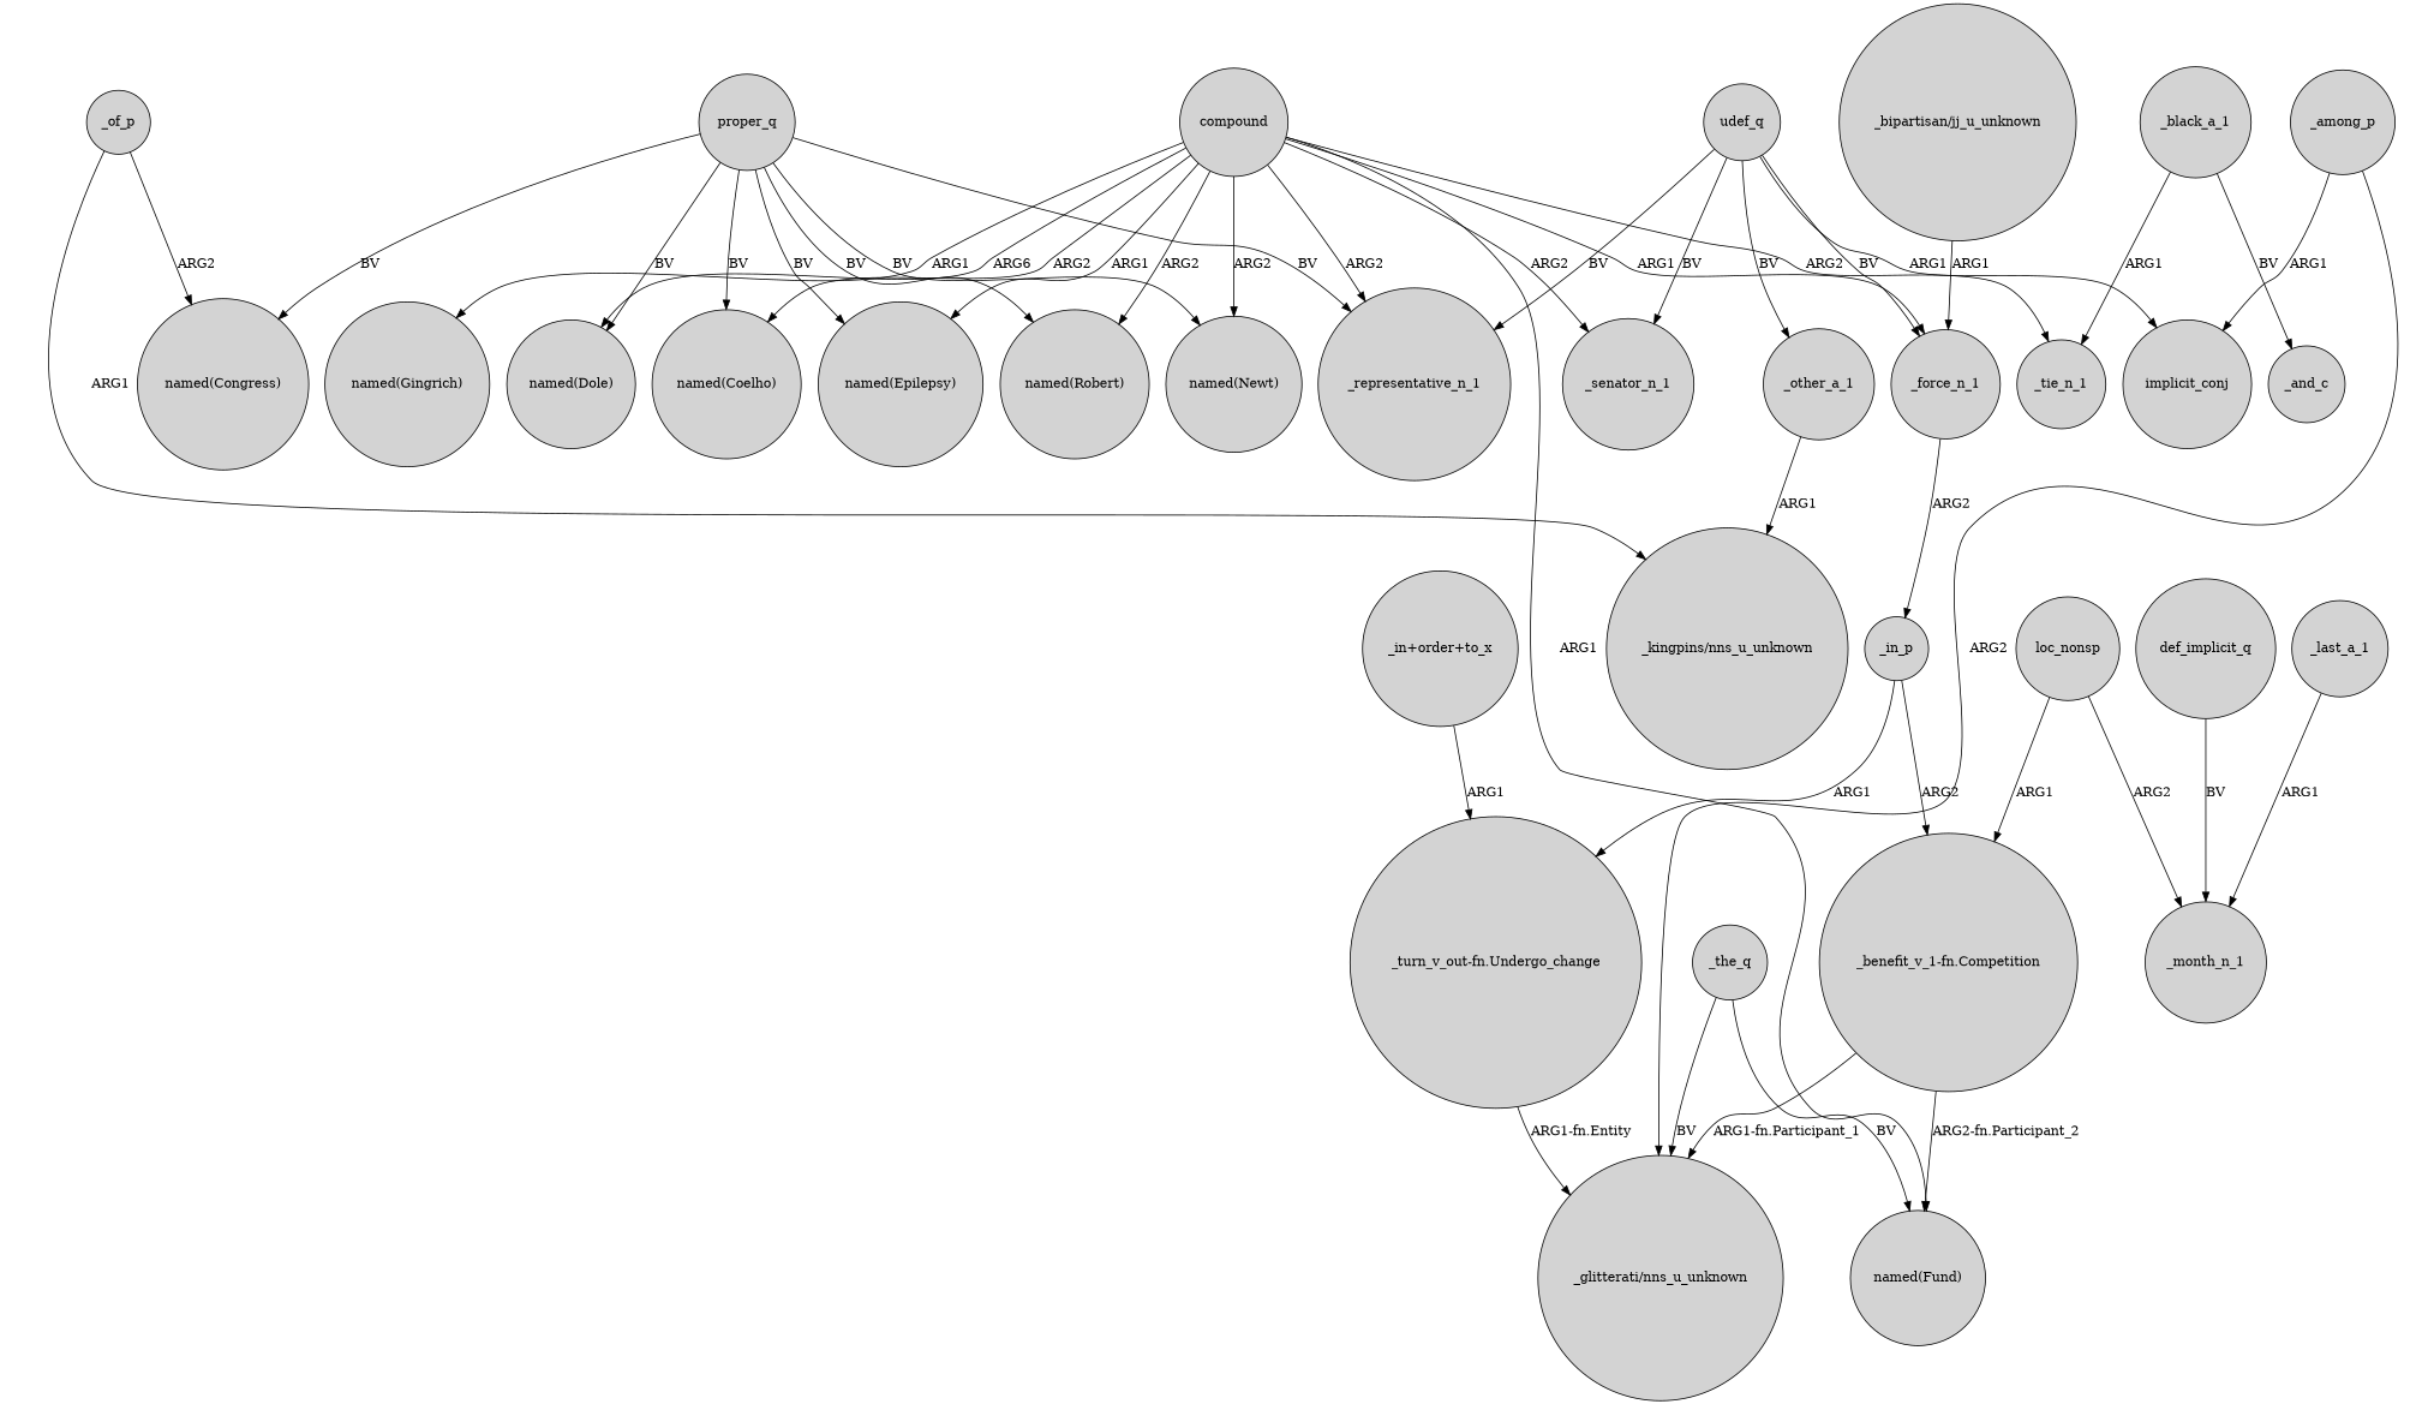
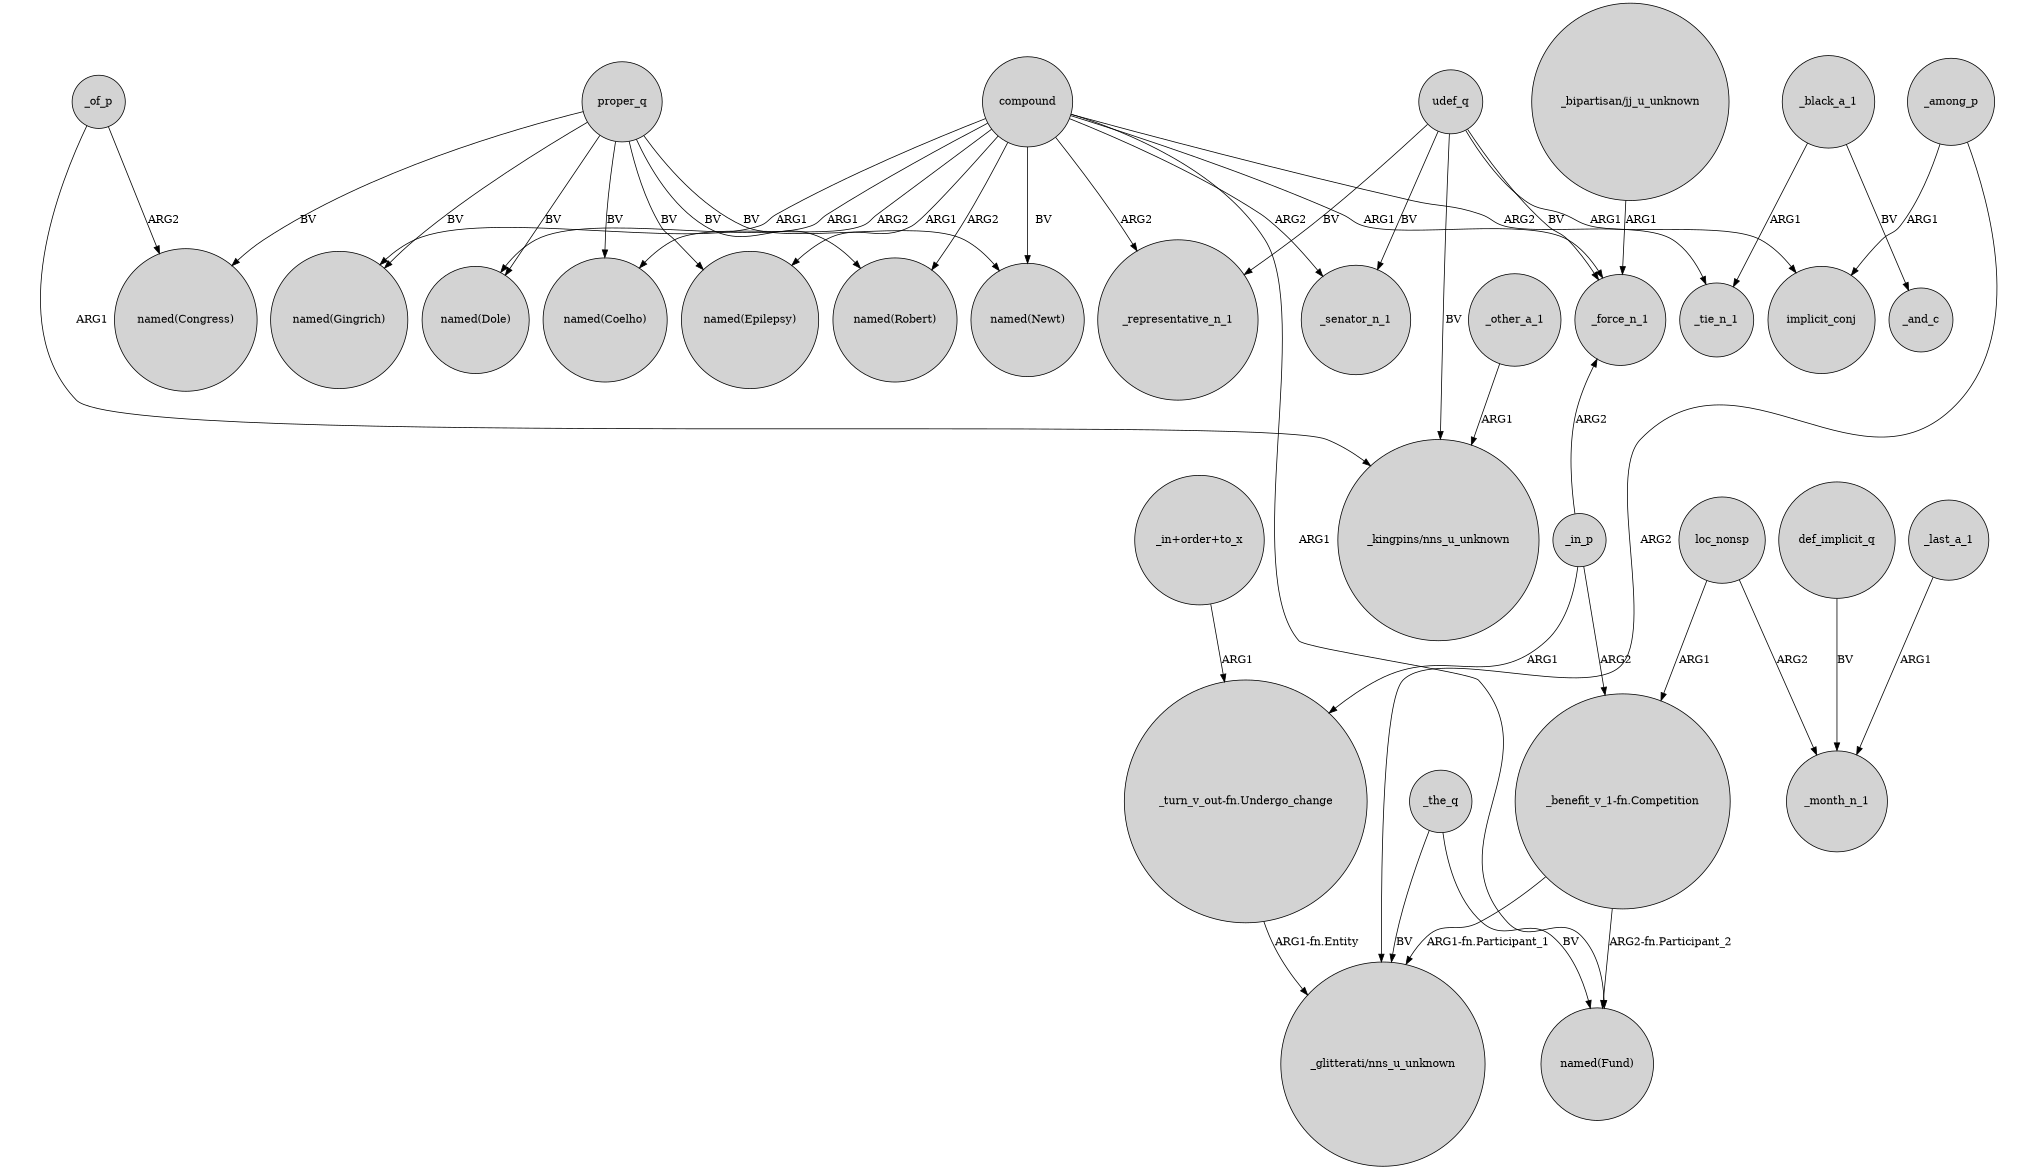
  digraph {
    node [shape=circle style=filled]
    "_benefit_v_1-fn.Competition"
    "named(Fund)"
    "_glitterati/nns_u_unknown"
    "_in+order+to_x"
    "_turn_v_out-fn.Undergo_change"
    proper_q
    "named(Congress)"
    "named(Gingrich)"
    "named(Dole)"
    "named(Coelho)"
    "named(Epilepsy)"
    "named(Robert)"
    "named(Newt)"
    def_implicit_q
    _month_n_1
    _of_p
    "_kingpins/nns_u_unknown"
    _in_p
    _force_n_1
    _last_a_1
    loc_nonsp
    compound
    _tie_n_1
    _senator_n_1
    _representative_n_1
    _the_q
    udef_q
    implicit_conj
    _black_a_1
    _and_c
    _other_a_1
    _among_p
    "_bipartisan/jj_u_unknown"
    "_benefit_v_1-fn.Competition" -> "named(Fund)" [label="ARG2-fn.Participant_2"]
    "_benefit_v_1-fn.Competition" -> "_glitterati/nns_u_unknown" [label="ARG1-fn.Participant_1"]
    "_in+order+to_x" -> "_turn_v_out-fn.Undergo_change" [label=ARG1]
    "_turn_v_out-fn.Undergo_change" -> "_glitterati/nns_u_unknown" [label="ARG1-fn.Entity"]
    proper_q -> "named(Congress)" [label=BV]
-   proper_q -> _representative_n_1 [label=BV]
+   proper_q -> "named(Gingrich)" [label=BV]
    proper_q -> "named(Dole)" [label=BV]
    proper_q -> "named(Coelho)" [label=BV]
    proper_q -> "named(Epilepsy)" [label=BV]
    proper_q -> "named(Robert)" [label=BV]
    proper_q -> "named(Newt)" [label=BV]
    def_implicit_q -> _month_n_1 [label=BV]
    _of_p -> "named(Congress)" [label=ARG2]
    _of_p -> "_kingpins/nns_u_unknown" [label=ARG1]
    _in_p -> "_benefit_v_1-fn.Competition" [label=ARG2]
    _in_p -> "_turn_v_out-fn.Undergo_change" [label=ARG1]
-   _force_n_1 -> _in_p [label=ARG2]
+   _in_p -> _force_n_1 [label=ARG2]
    _last_a_1 -> _month_n_1 [label=ARG1]
    loc_nonsp -> "_benefit_v_1-fn.Competition" [label=ARG1]
    loc_nonsp -> _month_n_1 [label=ARG2]
    compound -> "named(Fund)" [label=ARG1]
    compound -> "named(Gingrich)" [label=ARG1]
-   compound -> "named(Dole)" [label=ARG6]
+   compound -> "named(Dole)" [label=ARG1]
    compound -> "named(Coelho)" [label=ARG2]
    compound -> "named(Epilepsy)" [label=ARG1]
    compound -> "named(Robert)" [label=ARG2]
-   compound -> "named(Newt)" [label=ARG2]
+   compound -> "named(Newt)" [label=BV]
    compound -> _force_n_1 [label=ARG1]
    compound -> _tie_n_1 [label=ARG2]
    compound -> _senator_n_1 [label=ARG2]
    compound -> _representative_n_1 [label=ARG2]
    _the_q -> "named(Fund)" [label=BV]
    _the_q -> "_glitterati/nns_u_unknown" [label=BV]
-   udef_q -> _other_a_1 [label=BV]
+   udef_q -> "_kingpins/nns_u_unknown" [label=BV]
    udef_q -> _force_n_1 [label=BV]
    udef_q -> _senator_n_1 [label=BV]
    udef_q -> _representative_n_1 [label=BV]
    udef_q -> implicit_conj [label=ARG1]
    _black_a_1 -> _tie_n_1 [label=ARG1]
    _black_a_1 -> _and_c [label=BV]
    _other_a_1 -> "_kingpins/nns_u_unknown" [label=ARG1]
    _among_p -> "_glitterati/nns_u_unknown" [label=ARG2]
    _among_p -> implicit_conj [label=ARG1]
    "_bipartisan/jj_u_unknown" -> _force_n_1 [label=ARG1]
  }
